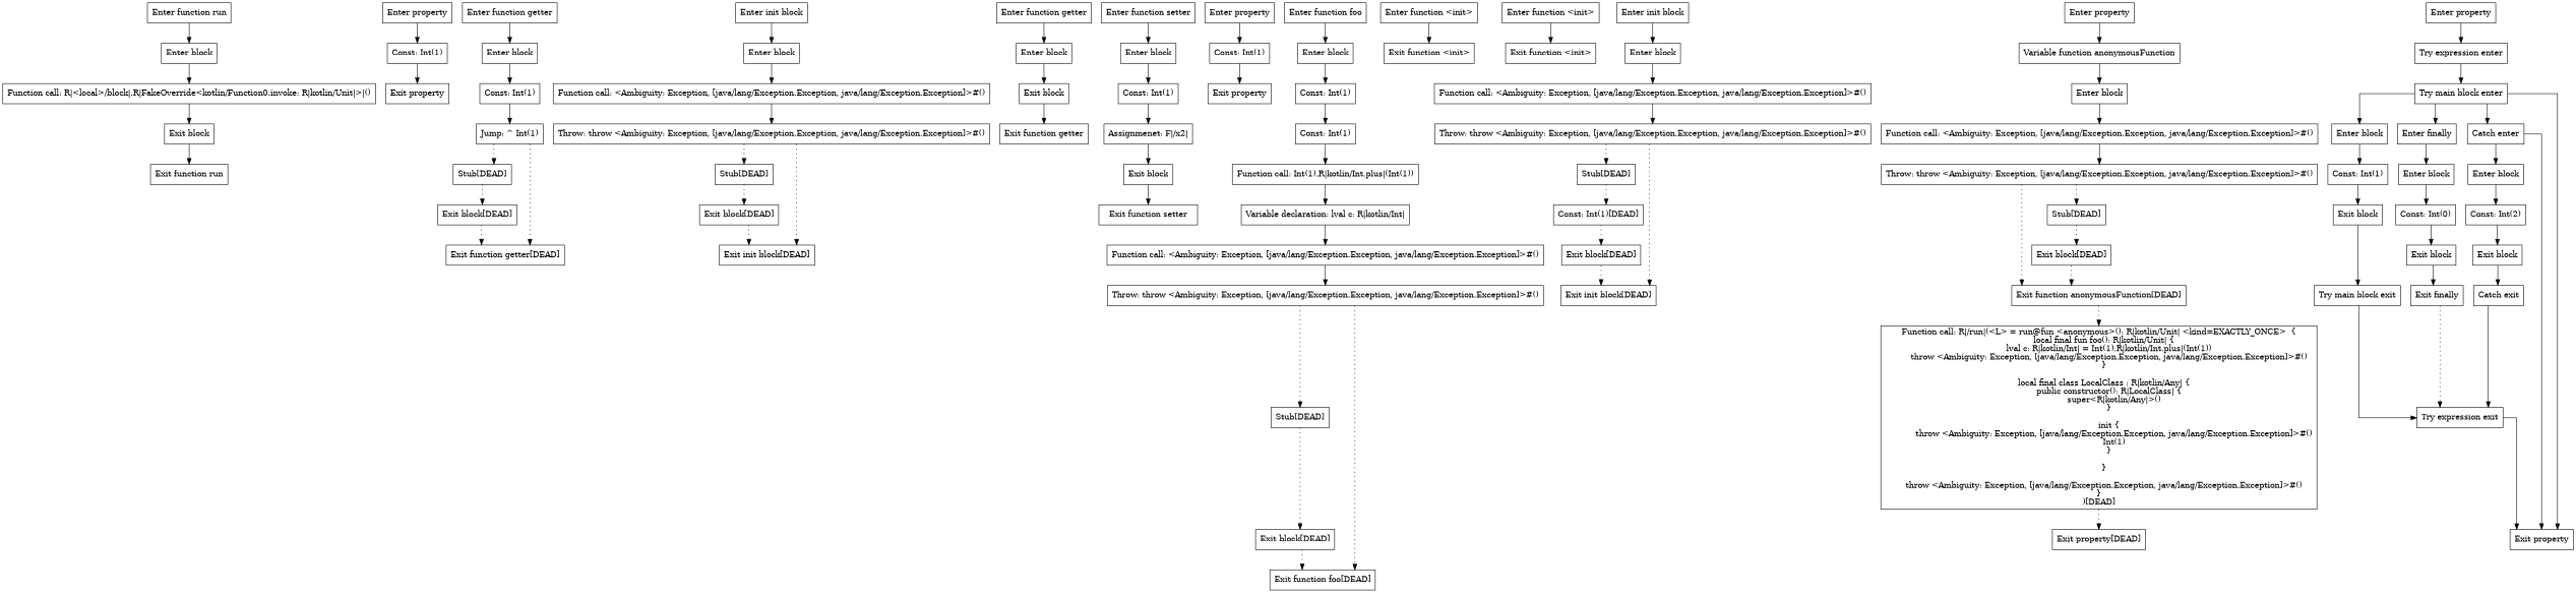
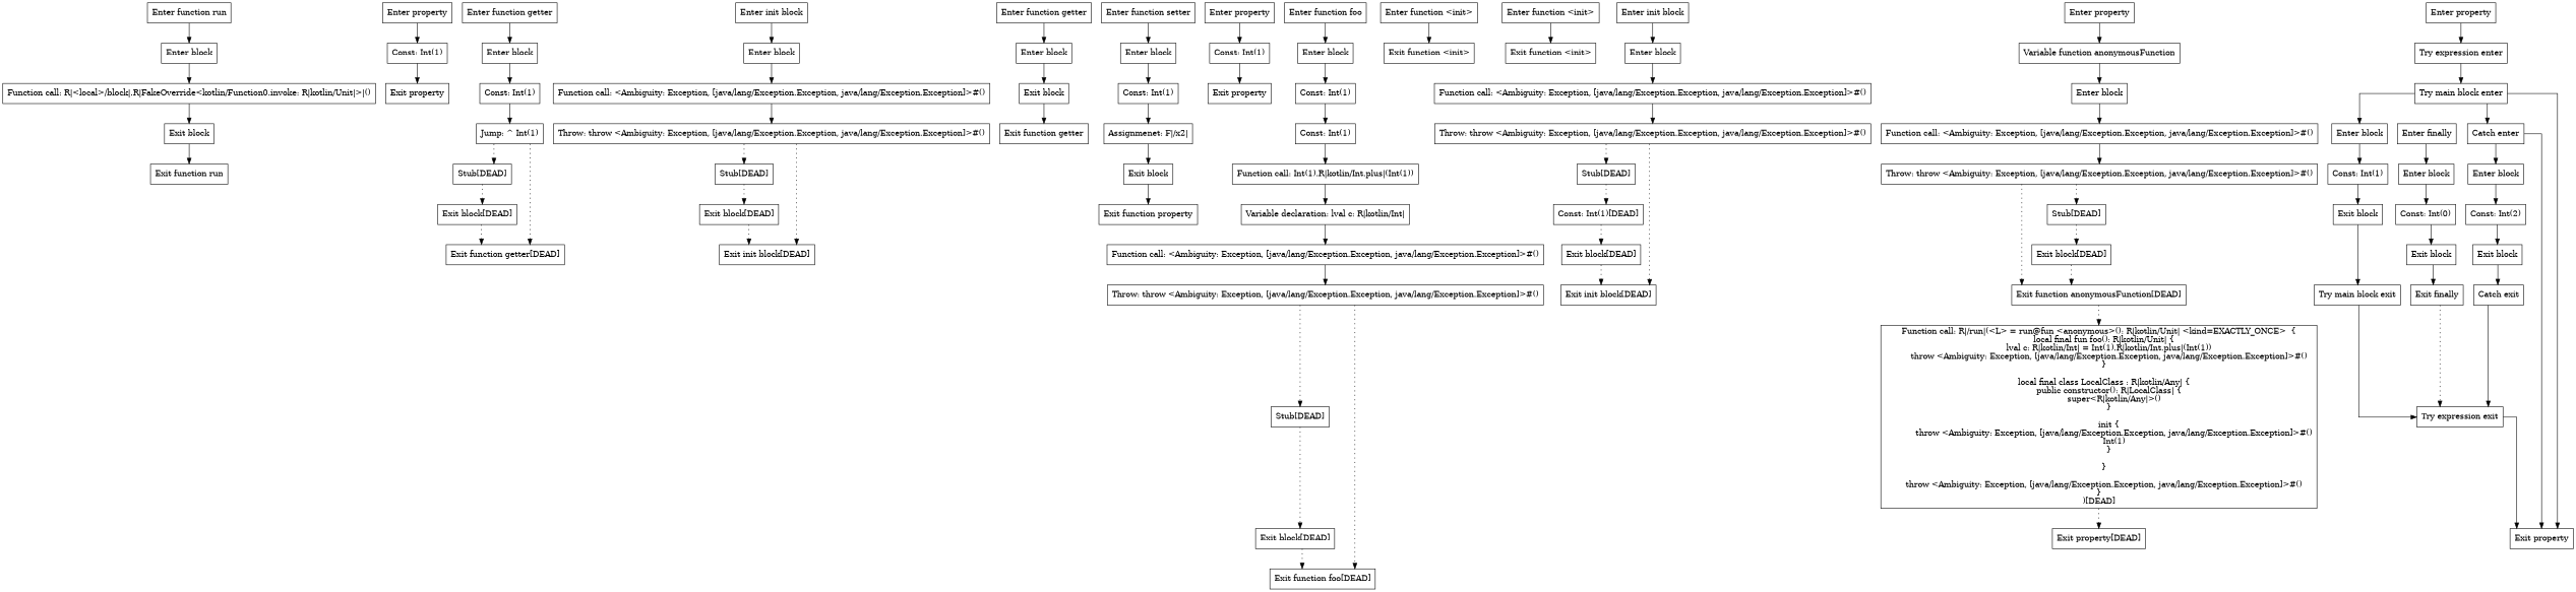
  digraph {
    splines=ortho
    node [shape=box]
    n1 [label="Enter function run"]
    n2 [label="Enter block"]
    n3 [label="Function call: R|<local>/block|.R|FakeOverride<kotlin/Function0.invoke: R|kotlin/Unit|>|()"]
    n4 [label="Exit block"]
    n5 [label="Exit function run"]
    n6 [label="Enter property"]
    n7 [label="Const: Int(1)"]
    n8 [label="Exit property"]
    n9 [label="Enter function getter"]
    n10 [label="Enter block"]
    n11 [label="Const: Int(1)"]
    n12 [label="Jump: ^ Int(1)"]
    n13 [label="Stub[DEAD]"]
    n14 [label="Exit function getter[DEAD]"]
    n15 [label="Exit block[DEAD]"]
    n16 [label="Enter init block"]
    n17 [label="Enter block"]
    n18 [label="Function call: <Ambiguity: Exception, [java/lang/Exception.Exception, java/lang/Exception.Exception]>#()"]
    n19 [label="Throw: throw <Ambiguity: Exception, [java/lang/Exception.Exception, java/lang/Exception.Exception]>#()"]
    n20 [label="Stub[DEAD]"]
    n21 [label="Exit init block[DEAD]"]
    n22 [label="Exit block[DEAD]"]
    n23 [label="Enter function getter"]
    n24 [label="Enter block"]
    n25 [label="Exit block"]
    n26 [label="Exit function getter"]
    n27 [label="Enter function setter"]
    n28 [label="Enter block"]
    n29 [label="Const: Int(1)"]
    n30 [label="Assignmenet: F|/x2|"]
    n31 [label="Exit block"]
-   n32 [label="Exit function setter"]
+   n32 [label="Exit function property"]
    n33 [label="Enter property"]
    n34 [label="Const: Int(1)"]
    n35 [label="Exit property"]
    n36 [label="Enter function foo"]
    n37 [label="Enter block"]
    n38 [label="Const: Int(1)"]
    n39 [label="Const: Int(1)"]
    n40 [label="Function call: Int(1).R|kotlin/Int.plus|(Int(1))"]
    n41 [label="Variable declaration: lval c: R|kotlin/Int|"]
    n42 [label="Function call: <Ambiguity: Exception, [java/lang/Exception.Exception, java/lang/Exception.Exception]>#()"]
    n43 [label="Throw: throw <Ambiguity: Exception, [java/lang/Exception.Exception, java/lang/Exception.Exception]>#()"]
    n44 [label="Stub[DEAD]"]
    n45 [label="Exit function foo[DEAD]"]
    n46 [label="Exit block[DEAD]"]
    n47 [label="Enter function <init>"]
    n48 [label="Exit function <init>"]
    n49 [label="Enter function <init>"]
    n50 [label="Exit function <init>"]
    n51 [label="Enter init block"]
    n52 [label="Enter block"]
    n53 [label="Function call: <Ambiguity: Exception, [java/lang/Exception.Exception, java/lang/Exception.Exception]>#()"]
    n54 [label="Throw: throw <Ambiguity: Exception, [java/lang/Exception.Exception, java/lang/Exception.Exception]>#()"]
    n55 [label="Stub[DEAD]"]
    n56 [label="Exit init block[DEAD]"]
    n57 [label="Const: Int(1)[DEAD]"]
    n58 [label="Exit block[DEAD]"]
    n59 [label="Enter property"]
    n60 [label="Variable function anonymousFunction"]
    n61 [label="Enter block"]
    n62 [label="Function call: <Ambiguity: Exception, [java/lang/Exception.Exception, java/lang/Exception.Exception]>#()"]
    n63 [label="Throw: throw <Ambiguity: Exception, [java/lang/Exception.Exception, java/lang/Exception.Exception]>#()"]
    n64 [label="Stub[DEAD]"]
    n65 [label="Exit function anonymousFunction[DEAD]"]
    n66 [label="Exit block[DEAD]"]
    n67 [label="Function call: R|/run|(<L> = run@fun <anonymous>(): R|kotlin/Unit| <kind=EXACTLY_ONCE>  {\n    local final fun foo(): R|kotlin/Unit| {\n        lval c: R|kotlin/Int| = Int(1).R|kotlin/Int.plus|(Int(1))\n        throw <Ambiguity: Exception, [java/lang/Exception.Exception, java/lang/Exception.Exception]>#()\n    }\n\n    local final class LocalClass : R|kotlin/Any| {\n        public constructor(): R|LocalClass| {\n            super<R|kotlin/Any|>()\n        }\n\n        init {\n            throw <Ambiguity: Exception, [java/lang/Exception.Exception, java/lang/Exception.Exception]>#()\n            Int(1)\n        }\n\n    }\n\n    throw <Ambiguity: Exception, [java/lang/Exception.Exception, java/lang/Exception.Exception]>#()\n}\n)[DEAD]"]
    n68 [label="Exit property[DEAD]"]
    n69 [label="Enter property"]
    n70 [label="Try expression enter"]
    n71 [label="Try main block enter"]
    n72 [label="Enter block"]
    n73 [label="Enter finally"]
    n74 [label="Catch enter"]
    n75 [label="Exit property"]
    n76 [label="Const: Int(1)"]
    n77 [label="Exit block"]
    n78 [label="Try main block exit"]
    n79 [label="Try expression exit"]
    n80 [label="Enter block"]
    n81 [label="Const: Int(0)"]
    n82 [label="Exit block"]
    n83 [label="Exit finally"]
    n84 [label="Enter block"]
    n85 [label="Const: Int(2)"]
    n86 [label="Exit block"]
    n87 [label="Catch exit"]
    subgraph sub_1 {
      n1
      n2
      n3
      n4
      n5
    }
    subgraph sub_2 {
      n6
      n7
      n8
    }
    subgraph sub_3 {
      n9
      n10
      n11
      n12
      n13
      n14
      n15
      n16
      n17
      n18
      n19
      n20
      n21
      n22
      n23
      n24
      n25
      n26
    }
    subgraph sub_4 {
      n27
      n28
      n29
      n30
      n31
      n32
    }
    subgraph sub_5 {
      n33
      n34
      n35
    }
    subgraph sub_6 {
      n36
      n37
      n38
      n39
      n40
      n41
      n42
      n43
      n44
      n45
      n46
    }
    subgraph sub_7 {
      n47
      n48
      n49
      n50
    }
    subgraph sub_8 {
      n51
      n52
      n53
      n54
      n55
      n56
      n57
      n58
      n59
      n60
      n61
      n62
      n63
      n64
      n65
      n66
      n67
      n68
    }
    subgraph sub_9 {
      n69
      n70
      n71
      n72
      n73
      n74
      n75
      n76
      n77
      n78
      n79
      n80
      n81
      n82
      n83
      n84
      n85
      n86
      n87
    }
    n1 -> n2
    n2 -> n3
    n3 -> n4
    n4 -> n5
    n6 -> n7
    n7 -> n8
    n9 -> n10
    n10 -> n11
    n11 -> n12
    n12 -> n13 [style=dotted]
    n12 -> n14 [style=dotted]
    n13 -> n15 [style=dotted]
    n15 -> n14 [style=dotted]
    n16 -> n17
    n17 -> n18
    n18 -> n19
    n19 -> n20 [style=dotted]
    n19 -> n21 [style=dotted]
    n20 -> n22 [style=dotted]
    n22 -> n21 [style=dotted]
    n23 -> n24
    n24 -> n25
    n25 -> n26
    n27 -> n28
    n28 -> n29
    n29 -> n30
    n30 -> n31
    n31 -> n32
    n33 -> n34
    n34 -> n35
    n36 -> n37
    n37 -> n38
    n38 -> n39
    n39 -> n40
    n40 -> n41
    n41 -> n42
    n42 -> n43
    n43 -> n44 [style=dotted]
    n43 -> n45 [style=dotted]
    n44 -> n46 [style=dotted]
    n46 -> n45 [style=dotted]
    n47 -> n48
    n49 -> n50
    n51 -> n52
    n52 -> n53
    n53 -> n54
    n54 -> n55 [style=dotted]
    n54 -> n56 [style=dotted]
    n55 -> n57 [style=dotted]
    n57 -> n58 [style=dotted]
    n58 -> n56 [style=dotted]
    n59 -> n60
    n60 -> n61
    n61 -> n62
    n62 -> n63
    n63 -> n64 [style=dotted]
    n63 -> n65 [style=dotted]
    n64 -> n66 [style=dotted]
    n65 -> n67 [style=dotted]
    n66 -> n65 [style=dotted]
    n67 -> n68 [style=dotted]
    n69 -> n70
    n70 -> n71
    n71 -> n72
-   n71 -> n73
    n71 -> n74
    n71 -> n75
    n72 -> n76
    n73 -> n80
    n74 -> n75
    n74 -> n84
    n76 -> n77
    n77 -> n78
    n78 -> n79
    n79 -> n75
    n80 -> n81
    n81 -> n82
    n82 -> n83
    n83 -> n79 [style=dotted]
    n84 -> n85
    n85 -> n86
    n86 -> n87
    n87 -> n79
  }
